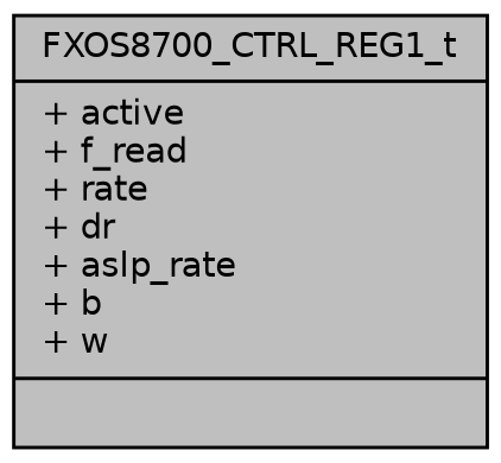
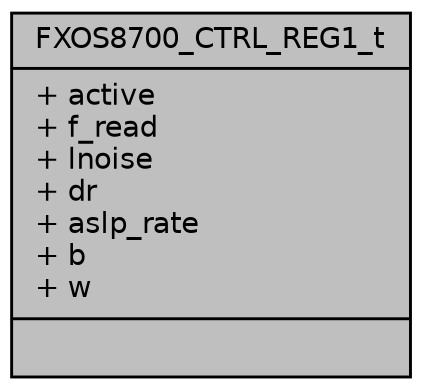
  digraph {
-   n1 [color=black fillcolor=grey75 fontcolor=black fontname=Helvetica fontsize=10 height=0.2 label="{FXOS8700_CTRL_REG1_t\n|+ active\l+ f_read\l+ rate\l+ dr\l+ aslp_rate\l+ b\l+ w\l|}" shape=record style=filled width=0.4]
+   n1 [color=black fillcolor=grey75 fontcolor=black fontname=Helvetica fontsize=10 height=0.2 label="{FXOS8700_CTRL_REG1_t\n|+ active\l+ f_read\l+ lnoise\l+ dr\l+ aslp_rate\l+ b\l+ w\l|}" shape=record style=filled width=0.4]
  }
